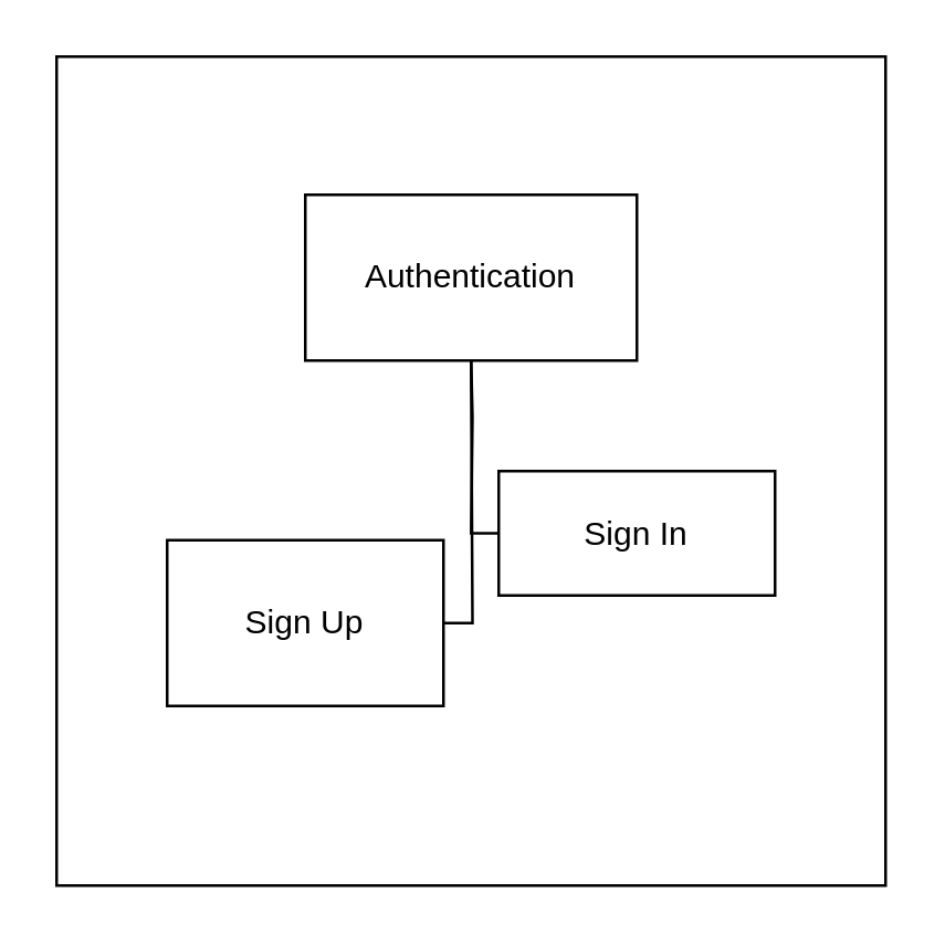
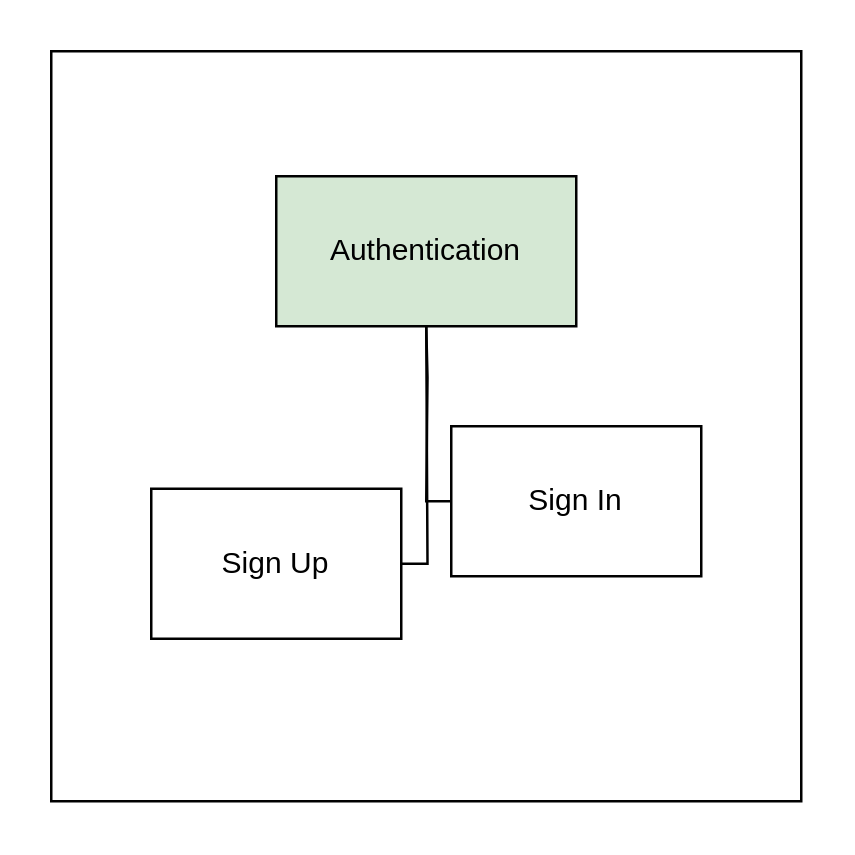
  <mxCell id="0" />
  <mxCell id="1" parent="0" />
  <mxCell id="2" value="" style="whiteSpace=wrap;html=1;aspect=fixed;" vertex="1" parent="1"><mxGeometry x="20" y="20" width="300" height="300" as="geometry" /></mxCell>
- <mxCell id="3" value="Authentication" style="whiteSpace=wrap;html=1;align=center;treeFolding=1;treeMoving=1;newEdgeStyle={&quot;edgeStyle&quot;:&quot;elbowEdgeStyle&quot;,&quot;startArrow&quot;:&quot;none&quot;,&quot;endArrow&quot;:&quot;none&quot;};" vertex="1" parent="1"><mxGeometry x="110" y="70" width="120" height="60" as="geometry" /></mxCell>
+ <mxCell id="3" value="Authentication" style="whiteSpace=wrap;html=1;align=center;treeFolding=1;treeMoving=1;newEdgeStyle={&quot;edgeStyle&quot;:&quot;elbowEdgeStyle&quot;,&quot;startArrow&quot;:&quot;none&quot;,&quot;endArrow&quot;:&quot;none&quot;};fillColor=#d5e8d4;" vertex="1" parent="1"><mxGeometry x="110" y="70" width="120" height="60" as="geometry" /></mxCell>
  <mxCell id="4" value="" style="edgeStyle=orthogonalEdgeStyle;sourcePerimeterSpacing=0;targetPerimeterSpacing=0;startArrow=none;endArrow=none;rounded=0;targetPortConstraint=eastwest;sourcePortConstraint=northsouth;curved=0;rounded=0;" edge="1" target="6" parent="1"><mxGeometry relative="1" as="geometry"><mxPoint x="170" y="130" as="sourcePoint" /></mxGeometry></mxCell>
  <mxCell id="5" value="" style="edgeStyle=orthogonalEdgeStyle;sourcePerimeterSpacing=0;targetPerimeterSpacing=0;startArrow=none;endArrow=none;rounded=0;targetPortConstraint=eastwest;sourcePortConstraint=northsouth;curved=0;rounded=0;" edge="1" target="7" parent="1"><mxGeometry relative="1" as="geometry"><mxPoint x="170" y="130" as="sourcePoint" /></mxGeometry></mxCell>
  <mxCell id="6" value="Sign Up" style="whiteSpace=wrap;html=1;align=center;verticalAlign=middle;treeFolding=1;treeMoving=1;" vertex="1" parent="1"><mxGeometry x="60" y="195" width="100" height="60" as="geometry" /></mxCell>
- <mxCell id="7" value="Sign In" style="whiteSpace=wrap;html=1;align=center;verticalAlign=middle;treeFolding=1;treeMoving=1;" vertex="1" parent="1"><mxGeometry x="180" y="170" width="100" height="45" as="geometry" /></mxCell>
+ <mxCell id="7" value="Sign In" style="whiteSpace=wrap;html=1;align=center;verticalAlign=middle;treeFolding=1;treeMoving=1;" vertex="1" parent="1"><mxGeometry x="180" y="170" width="100" height="60" as="geometry" /></mxCell>
